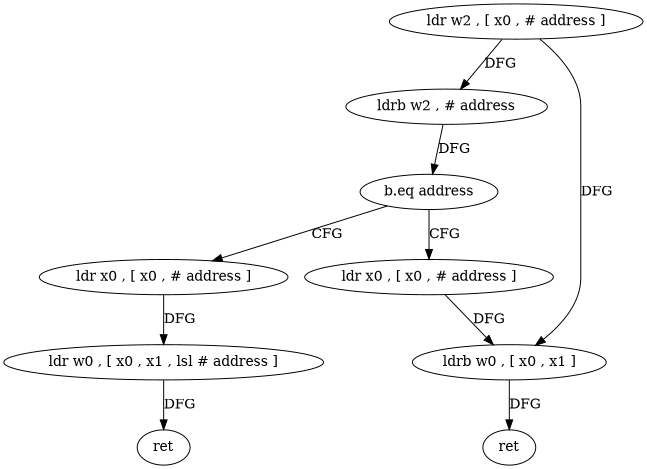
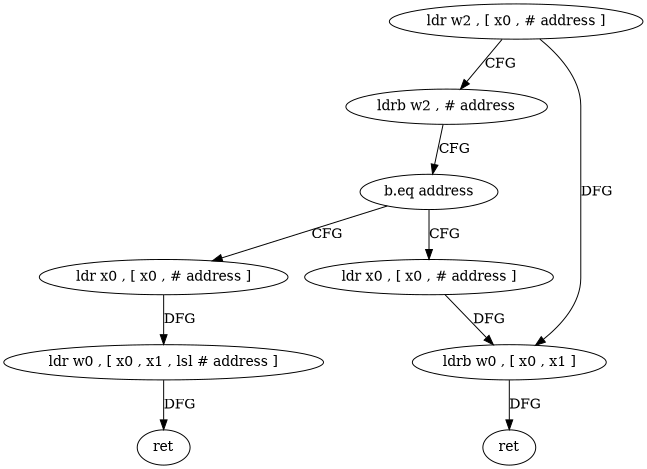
  digraph {
    n1 [label="ldr w2 , [ x0 , # address ]"]
    n2 [label="ldrb w2 , # address"]
    n3 [label="ldrb w0 , [ x0 , x1 ]"]
    n4 [label="b.eq address"]
    n5 [label="ldr x0 , [ x0 , # address ]"]
    n6 [label="ldr x0 , [ x0 , # address ]"]
    n7 [label="ldr w0 , [ x0 , x1 , lsl # address ]"]
    n8 [label=ret]
    n9 [label=ret]
-   n1 -> n2 [label=DFG]
+   n1 -> n2 [label=CFG]
    n1 -> n3 [label=DFG]
-   n2 -> n4 [label=DFG]
+   n2 -> n4 [label=CFG]
    n3 -> n8 [label=DFG]
    n4 -> n5 [label=CFG]
    n4 -> n6 [label=CFG]
    n5 -> n3 [label=DFG]
    n6 -> n7 [label=DFG]
    n7 -> n9 [label=DFG]
  }
